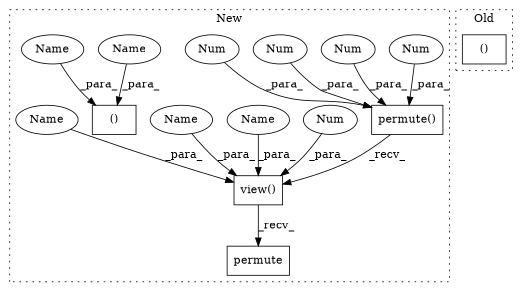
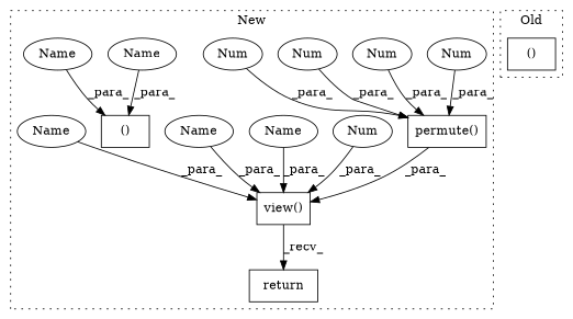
  digraph {
    node [a=76 l=1 shape=ellipse]
    n1 [a=75 l="10,1" label="permute()" s="8086,8106" shape=box]
    n2 [label=Num s=8099]
    n3 [label=Num s=8102]
    n4 [label=Num s=8105]
    n5 [label=Num s=8096]
-   n6 [a=93 l=7 label=permute s=8154 shape=box]
+   n6 [a=93 l=7 label=return s=8154 shape=box]
    n7 [a=75 l="27,1" label="view()" s="8086,8124" shape=box]
    n8 [l=2 label=Num s=8122]
    n9 [a=54 l=6 label="()" s=7704 shape=box]
    n10 [a=87 label=Name s=7706]
    n11 [a=87 label=Name s=8116]
    n12 [a=87 label=Name s=8119]
    n13 [a=87 label=Name s=7703]
    n14 [a=87 label=Name s=8113]
    n15 [a=54 l=9 label="()" s=3260 shape=box]
    subgraph cluster_1 {
      label=New
      style=dotted
      n1
      n2
      n3
      n4
      n5
      n6
      n7
      n8
      n9
      n10
      n11
      n12
      n13
      n14
    }
    subgraph cluster_2 {
      label=Old
      style=dotted
      n15
    }
-   n1 -> n7 [label=_recv_]
+   n1 -> n7 [label=_para_]
    n2 -> n1 [label=_para_]
    n3 -> n1 [label=_para_]
    n4 -> n1 [label=_para_]
    n5 -> n1 [label=_para_]
    n7 -> n6 [label=_recv_]
    n8 -> n7 [label=_para_]
    n10 -> n9 [label=_para_]
    n11 -> n7 [label=_para_]
    n12 -> n7 [label=_para_]
    n13 -> n9 [label=_para_]
    n14 -> n7 [label=_para_]
  }
